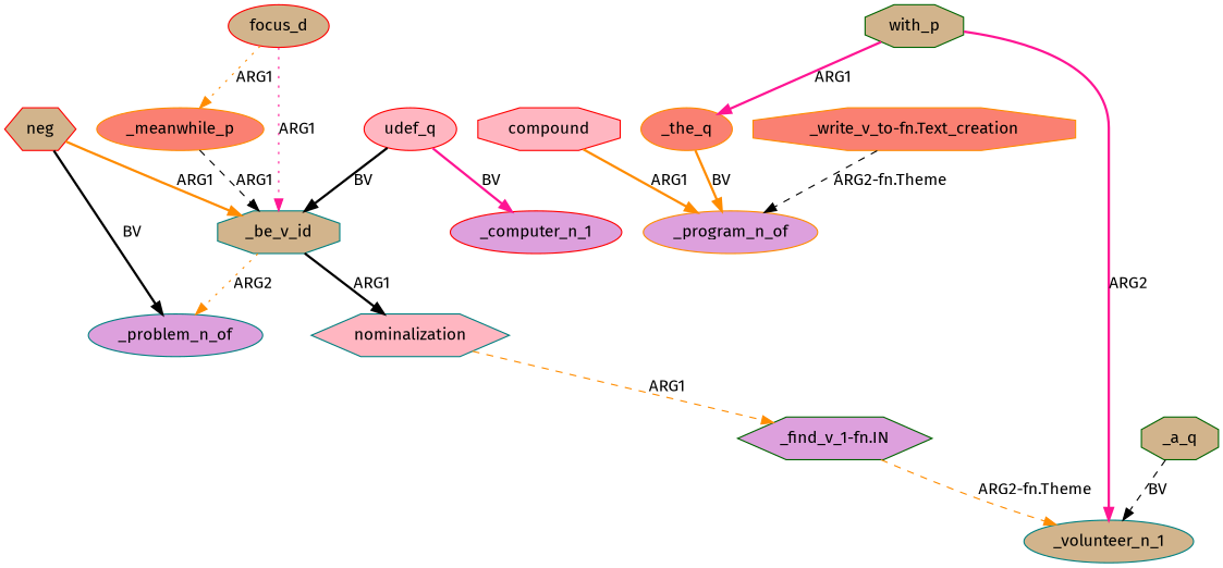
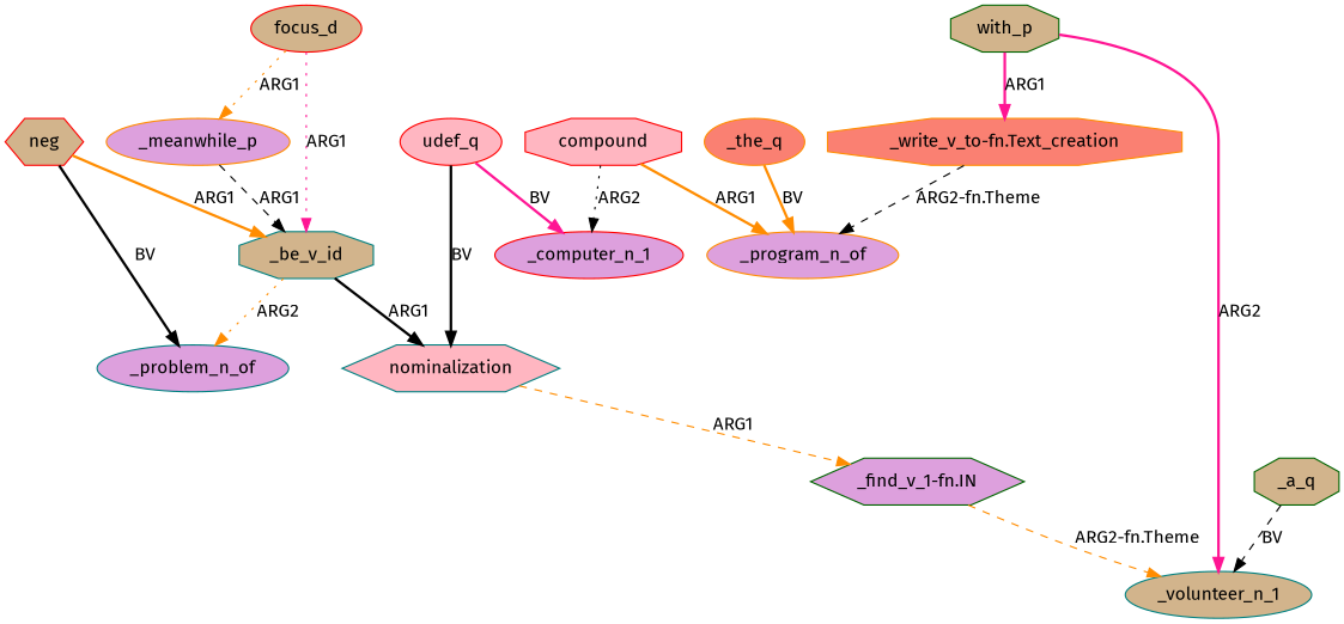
  digraph {
    fontname="Fira Sans"
    node [color=red fillcolor=tan fontname="Fira Sans" shape=ellipse style=filled]
    edge [color=darkorange fontname="Fira Sans" style=bold]
    "_find_v_1-fn.IN" [color=darkgreen fillcolor=plum shape=hexagon]
    _volunteer_n_1 [color=teal]
    _be_v_id [color=teal shape=octagon]
    nominalization [color=teal fillcolor=lightpink shape=hexagon]
    _problem_n_of [color=teal fillcolor=plum]
-   _meanwhile_p [color=darkorange fillcolor=salmon]
+   _meanwhile_p [color=darkorange fillcolor=plum]
    "_write_v_to-fn.Text_creation" [color=darkorange fillcolor=salmon shape=octagon]
    _program_n_of [color=darkorange fillcolor=plum]
    compound [fillcolor=lightpink shape=octagon]
    _computer_n_1 [fillcolor=plum]
    focus_d
    neg [shape=hexagon]
    with_p [color=darkgreen shape=octagon]
    _the_q [color=darkorange fillcolor=salmon]
    udef_q [fillcolor=lightpink]
    _a_q [color=darkgreen shape=octagon]
    "_find_v_1-fn.IN" -> _volunteer_n_1 [label="ARG2-fn.Theme" style=dashed]
    _be_v_id -> nominalization [color=black label=ARG1]
    _be_v_id -> _problem_n_of [label=ARG2 style=dotted]
    nominalization -> "_find_v_1-fn.IN" [label=ARG1 style=dashed]
    _meanwhile_p -> _be_v_id [color=black label=ARG1 style=dashed]
    "_write_v_to-fn.Text_creation" -> _program_n_of [color=black label="ARG2-fn.Theme" style=dashed]
    compound -> _program_n_of [label=ARG1]
+   compound -> _computer_n_1 [color=black label=ARG2 style=dotted]
    focus_d -> _be_v_id [color=deeppink label=ARG1 style=dotted]
    focus_d -> _meanwhile_p [label=ARG1 style=dotted]
    neg -> _be_v_id [label=ARG1]
    neg -> _problem_n_of [color=black label=BV]
    with_p -> _volunteer_n_1 [color=deeppink label=ARG2]
-   with_p -> _the_q [color=deeppink label=ARG1]
+   with_p -> "_write_v_to-fn.Text_creation" [color=deeppink label=ARG1]
    _the_q -> _program_n_of [label=BV]
-   udef_q -> _be_v_id [color=black label=BV]
+   udef_q -> nominalization [color=black label=BV]
    udef_q -> _computer_n_1 [color=deeppink label=BV]
    _a_q -> _volunteer_n_1 [color=black label=BV style=dashed]
  }
